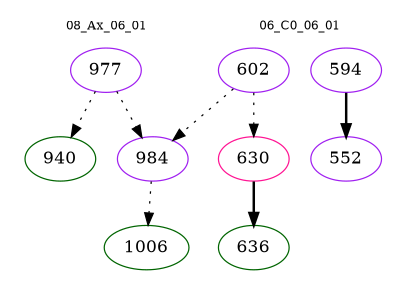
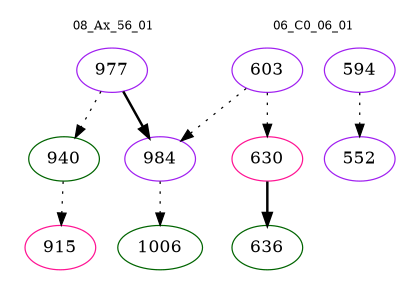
  digraph {
    node [color=purple]
    edge [color=black style=dotted]
    n1 [label=977]
    n2 [color=darkgreen label=940]
    n3 [label=984]
+   n4 [color=deeppink label=915]
    n5 [color=darkgreen label=1006]
-   n6 [label=602]
+   n6 [label=603]
    n7 [label=594]
    n8 [color=deeppink label=630]
    n9 [label=552]
    n10 [color=darkgreen label=636]
    subgraph cluster_1 {
      color=white
      fontsize=10
-     label="08_Ax_06_01"
+     label="08_Ax_56_01"
      n1
      n2
      n3
+     n4
      n5
    }
    subgraph cluster_2 {
      color=white
      fontsize=10
      label="06_C0_06_01"
      n6
      n7
      n8
      n9
      n10
    }
    n1 -> n2
-   n1 -> n3
+   n1 -> n3 [style=bold]
+   n2 -> n4
    n3 -> n5
    n6 -> n3
    n6 -> n8
-   n7 -> n9 [style=bold]
+   n7 -> n9
    n8 -> n10 [style=bold]
  }
